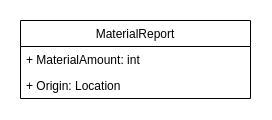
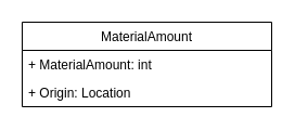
  <mxCell id="0" />
  <mxCell id="1" parent="0" />
- <mxCell id="2" value="MaterialReport" style="swimlane;fontStyle=0;childLayout=stackLayout;horizontal=1;startSize=26;fillColor=none;horizontalStack=0;resizeParent=1;resizeParentMax=0;resizeLast=0;collapsible=1;marginBottom=0;" parent="1" vertex="1"><mxGeometry x="20" y="20" width="230" height="78" as="geometry" /></mxCell>
+ <mxCell id="2" value="MaterialAmount" style="swimlane;fontStyle=0;childLayout=stackLayout;horizontal=1;startSize=26;fillColor=none;horizontalStack=0;resizeParent=1;resizeParentMax=0;resizeLast=0;collapsible=1;marginBottom=0;" parent="1" vertex="1"><mxGeometry x="20" y="20" width="230" height="78" as="geometry" /></mxCell>
  <mxCell id="3" value="+ MaterialAmount: int " style="text;strokeColor=none;fillColor=none;align=left;verticalAlign=top;spacingLeft=4;spacingRight=4;overflow=hidden;rotatable=0;points=[[0,0.5],[1,0.5]];portConstraint=eastwest;" parent="2" vertex="1"><mxGeometry y="26" width="230" height="26" as="geometry" /></mxCell>
  <mxCell id="4" value="+ Origin: Location" style="text;strokeColor=none;fillColor=none;align=left;verticalAlign=top;spacingLeft=4;spacingRight=4;overflow=hidden;rotatable=0;points=[[0,0.5],[1,0.5]];portConstraint=eastwest;" parent="2" vertex="1"><mxGeometry y="52" width="230" height="26" as="geometry" /></mxCell>
